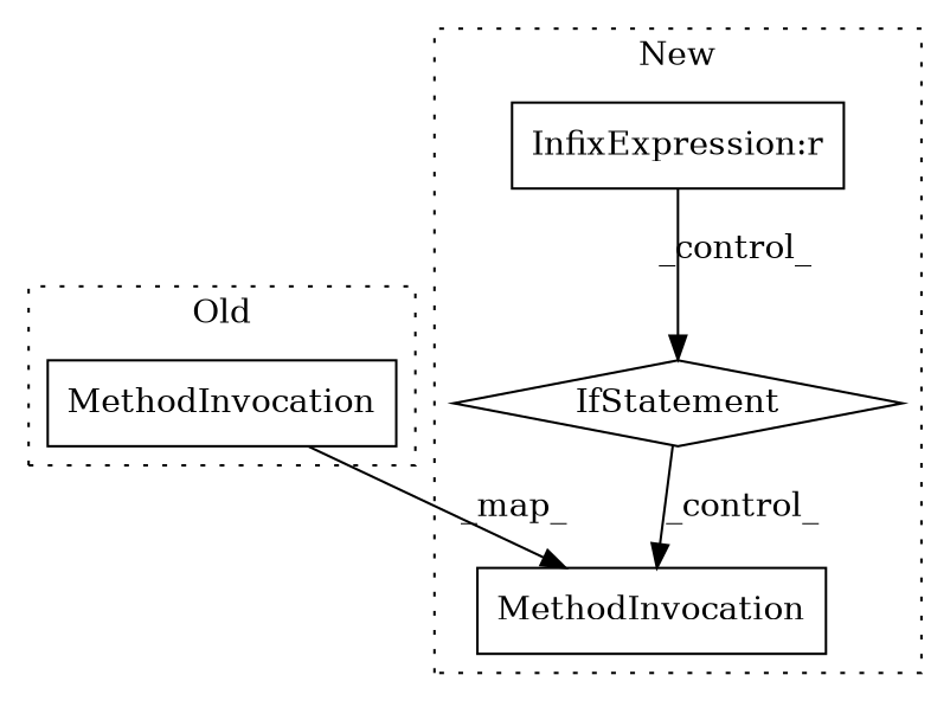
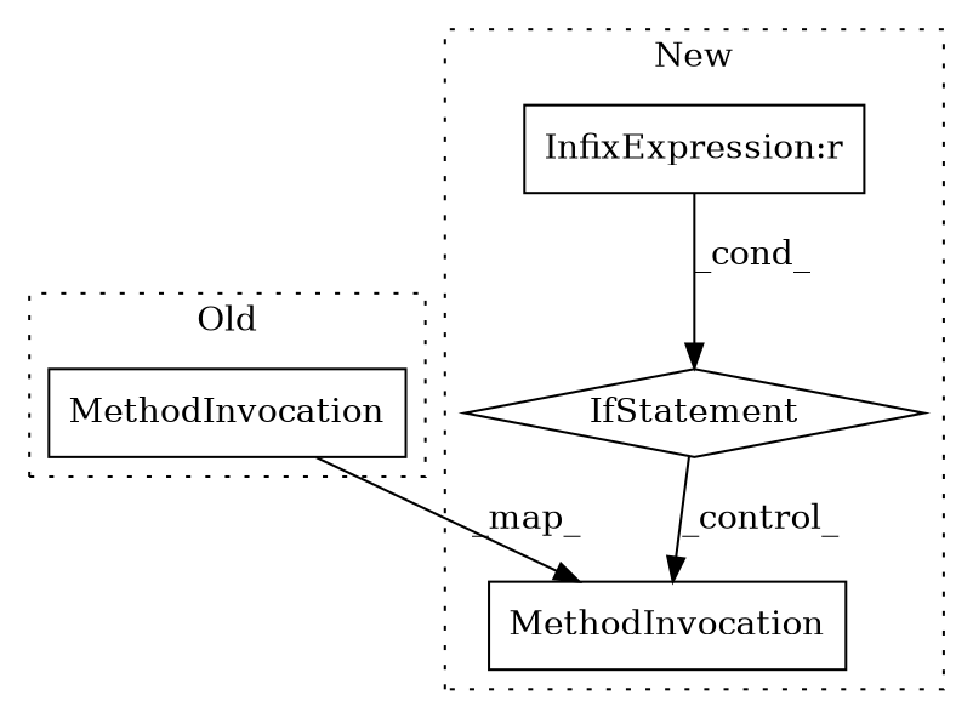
  digraph {
    node [a=32 l="9,1" shape=box]
    n1 [a=25 l="3,18" label=IfStatement s="2091,2126" shape=diamond]
    n2 [label=MethodInvocation s="2176,2249"]
    n3 [a=27 l=4 label="InfixExpression:r" s=2121]
    n4 [label=MethodInvocation s="1867,1935"]
    subgraph cluster_1 {
      label=New
      style=dotted
      n1
      n2
      n3
    }
    subgraph cluster_2 {
      label=Old
      style=dotted
      n4
    }
    n1 -> n2 [label=_control_]
-   n3 -> n1 [label=_control_]
+   n3 -> n1 [label=_cond_]
    n4 -> n2 [label=_map_]
  }
